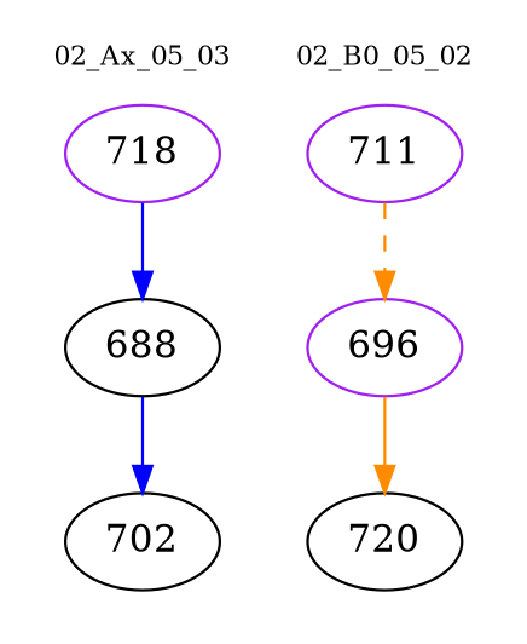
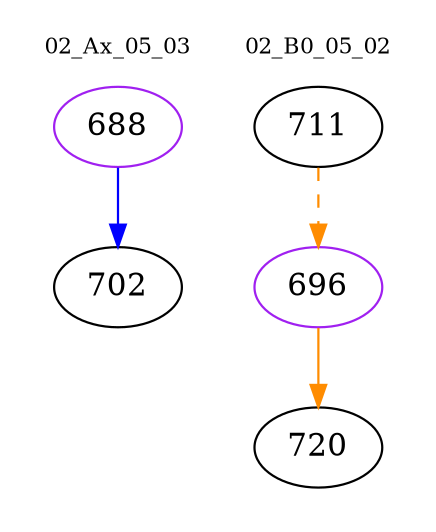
  digraph {
    node [color=black]
    edge [color=blue style=solid]
-   n1 [color=purple label=718]
-   n2 [label=688]
+   n2 [color=purple label=688]
    n3 [label=702]
-   n4 [color=purple label=711]
+   n4 [label=711]
    n5 [color=purple label=696]
    n6 [label=720]
    subgraph cluster_1 {
      color=white
      fontsize=10
      label="02_Ax_05_03"
-     n1
      n2
      n3
    }
    subgraph cluster_2 {
      color=white
      fontsize=10
      label="02_B0_05_02"
      n4
      n5
      n6
    }
-   n1 -> n2
    n2 -> n3
    n4 -> n5 [color=darkorange style=dashed]
    n5 -> n6 [color=darkorange]
  }
